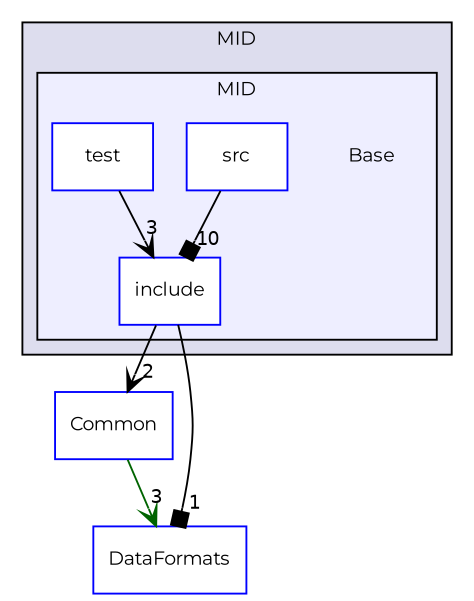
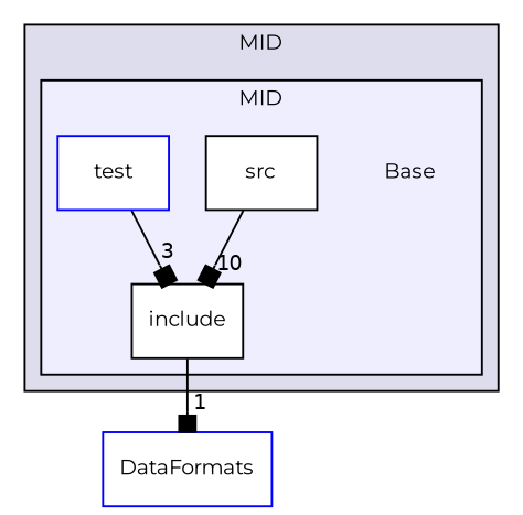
  digraph {
    compound=true
    fontname=Montserrat
    node [color=blue fontname=Montserrat fontsize=10 shape=box]
    edge [arrowhead=vee color=black fontname=Montserrat headlabel=3 labeldistance=1.5 labelfontname=Helvetica labelfontsize=10]
    n1 [color=black label=Base shape=plaintext]
-   n2 [fillcolor=white label=include style=filled]
-   n3 [fillcolor=white label=src style=filled]
+   n2 [color=black fillcolor=white label=include style=filled]
+   n3 [color=black fillcolor=white label=src style=filled]
    n4 [fillcolor=white label=test style=filled]
-   n5 [label=Common]
    n6 [label=DataFormats]
    subgraph cluster_1 {
      bgcolor="#ddddee"
      fontsize=10
      label=MID
      pencolor=black
      subgraph cluster_2 {
        bgcolor="#eeeeff"
        fontsize=10
        label=MID
        pencolor=black
        n1
        n2
        n3
        n4
      }
    }
-   n2 -> n5 [headlabel=2]
    n2 -> n6 [arrowhead=box headlabel=1]
    n3 -> n2 [arrowhead=box headlabel=10]
-   n4 -> n2
-   n5 -> n6 [color=darkgreen]
+   n4 -> n2 [arrowhead=box]
  }
